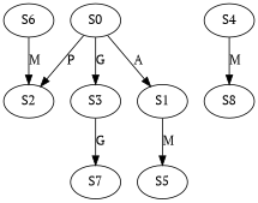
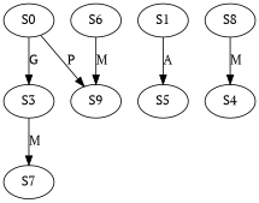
  strict digraph {
    fontname="PT Serif"
    node [fontname="PT Serif"]
    edge [fontname="PT Serif"]
    S0
    S1
-   S2
+   S2 [label=S9]
    S3
    S5
    S7
    S4
    S8
    S6
-   S0 -> S1 [label=A]
    S0 -> S2 [label=P]
    S0 -> S3 [label=G]
-   S1 -> S5 [label=M]
-   S3 -> S7 [label=G]
-   S4 -> S8 [label=M]
+   S1 -> S5 [label=A]
+   S3 -> S7 [label=M]
+   S8 -> S4 [label=M]
    S6 -> S2 [label=M]
  }
